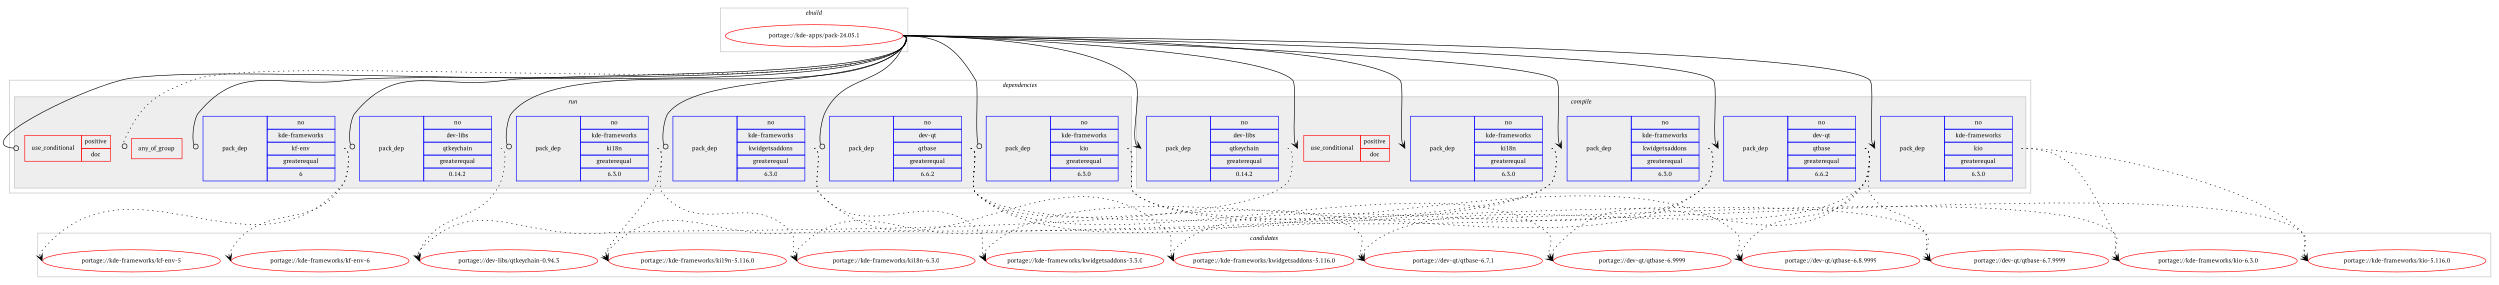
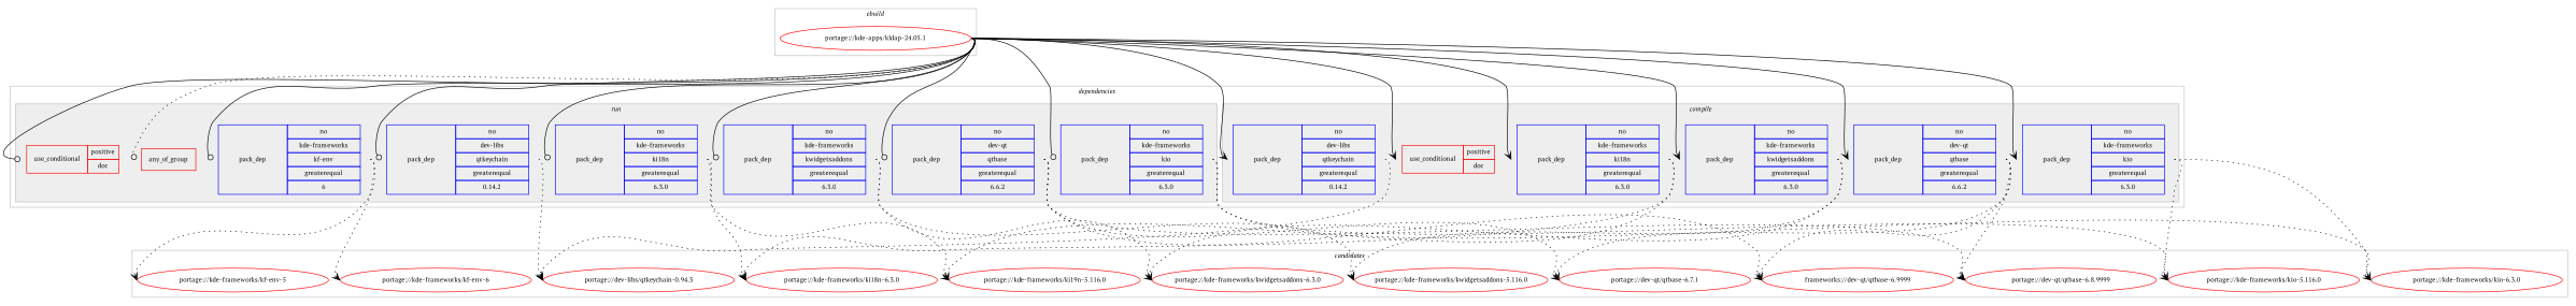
  digraph {
    compound=true
    concentrate=true
    fontname="PT Serif"
    fontsize=10
    newrank=true
    rankdir=TB
    ranksep=1.5
    node [color=red fontname="PT Serif" fontsize=10]
    edge [arrowhead=vee fontname="PT Serif" headport=w style=dotted tailport=e weight=100]
-   n1 [label="portage://kde-apps/pack-24.05.1" width=4]
+   n1 [label="portage://kde-apps/kldap-24.05.1" width=4]
    n2 [label=<<TABLE BORDER="0" CELLBORDER="1" CELLSPACING="0" CELLPADDING="4"><TR><TD ROWSPAN="3" CELLPADDING="10">use_conditional</TD></TR><TR><TD>positive</TD></TR><TR><TD>doc</TD></TR></TABLE>> shape=none]
    n3 [color=blue label=<<TABLE BORDER="0" CELLBORDER="1" CELLSPACING="0" CELLPADDING="4" WIDTH="220"><TR><TD ROWSPAN="6" CELLPADDING="30">pack_dep</TD></TR><TR><TD WIDTH="110">no</TD></TR><TR><TD>dev-libs</TD></TR><TR><TD>qtkeychain</TD></TR><TR><TD>greaterequal</TD></TR><TR><TD>0.14.2</TD></TR></TABLE>> shape=none]
    n4 [color=blue label=<<TABLE BORDER="0" CELLBORDER="1" CELLSPACING="0" CELLPADDING="4" WIDTH="220"><TR><TD ROWSPAN="6" CELLPADDING="30">pack_dep</TD></TR><TR><TD WIDTH="110">no</TD></TR><TR><TD>dev-qt</TD></TR><TR><TD>qtbase</TD></TR><TR><TD>greaterequal</TD></TR><TR><TD>6.6.2</TD></TR></TABLE>> shape=none]
    n5 [color=blue label=<<TABLE BORDER="0" CELLBORDER="1" CELLSPACING="0" CELLPADDING="4" WIDTH="220"><TR><TD ROWSPAN="6" CELLPADDING="30">pack_dep</TD></TR><TR><TD WIDTH="110">no</TD></TR><TR><TD>kde-frameworks</TD></TR><TR><TD>ki18n</TD></TR><TR><TD>greaterequal</TD></TR><TR><TD>6.3.0</TD></TR></TABLE>> shape=none]
    n6 [color=blue label=<<TABLE BORDER="0" CELLBORDER="1" CELLSPACING="0" CELLPADDING="4" WIDTH="220"><TR><TD ROWSPAN="6" CELLPADDING="30">pack_dep</TD></TR><TR><TD WIDTH="110">no</TD></TR><TR><TD>kde-frameworks</TD></TR><TR><TD>kio</TD></TR><TR><TD>greaterequal</TD></TR><TR><TD>6.3.0</TD></TR></TABLE>> shape=none]
    n7 [color=blue label=<<TABLE BORDER="0" CELLBORDER="1" CELLSPACING="0" CELLPADDING="4" WIDTH="220"><TR><TD ROWSPAN="6" CELLPADDING="30">pack_dep</TD></TR><TR><TD WIDTH="110">no</TD></TR><TR><TD>kde-frameworks</TD></TR><TR><TD>kwidgetsaddons</TD></TR><TR><TD>greaterequal</TD></TR><TR><TD>6.3.0</TD></TR></TABLE>> shape=none]
    n8 [color=blue label=<<TABLE BORDER="0" CELLBORDER="1" CELLSPACING="0" CELLPADDING="4" WIDTH="220"><TR><TD ROWSPAN="6" CELLPADDING="30">pack_dep</TD></TR><TR><TD WIDTH="110">no</TD></TR><TR><TD>dev-qt</TD></TR><TR><TD>qtbase</TD></TR><TR><TD>greaterequal</TD></TR><TR><TD>6.6.2</TD></TR></TABLE>> shape=none]
    n9 [color=blue label=<<TABLE BORDER="0" CELLBORDER="1" CELLSPACING="0" CELLPADDING="4" WIDTH="220"><TR><TD ROWSPAN="6" CELLPADDING="30">pack_dep</TD></TR><TR><TD WIDTH="110">no</TD></TR><TR><TD>kde-frameworks</TD></TR><TR><TD>ki18n</TD></TR><TR><TD>greaterequal</TD></TR><TR><TD>6.3.0</TD></TR></TABLE>> shape=none]
    n10 [label=<<TABLE BORDER="0" CELLBORDER="1" CELLSPACING="0" CELLPADDING="4"><TR><TD CELLPADDING="10">any_of_group</TD></TR></TABLE>> shape=none]
    n11 [label=<<TABLE BORDER="0" CELLBORDER="1" CELLSPACING="0" CELLPADDING="4"><TR><TD ROWSPAN="3" CELLPADDING="10">use_conditional</TD></TR><TR><TD>positive</TD></TR><TR><TD>doc</TD></TR></TABLE>> shape=none]
    n12 [color=blue label=<<TABLE BORDER="0" CELLBORDER="1" CELLSPACING="0" CELLPADDING="4" WIDTH="220"><TR><TD ROWSPAN="6" CELLPADDING="30">pack_dep</TD></TR><TR><TD WIDTH="110">no</TD></TR><TR><TD>dev-libs</TD></TR><TR><TD>qtkeychain</TD></TR><TR><TD>greaterequal</TD></TR><TR><TD>0.14.2</TD></TR></TABLE>> shape=none]
    n13 [color=blue label=<<TABLE BORDER="0" CELLBORDER="1" CELLSPACING="0" CELLPADDING="4" WIDTH="220"><TR><TD ROWSPAN="6" CELLPADDING="30">pack_dep</TD></TR><TR><TD WIDTH="110">no</TD></TR><TR><TD>kde-frameworks</TD></TR><TR><TD>kf-env</TD></TR><TR><TD>greaterequal</TD></TR><TR><TD>6</TD></TR></TABLE>> shape=none]
    n14 [color=blue label=<<TABLE BORDER="0" CELLBORDER="1" CELLSPACING="0" CELLPADDING="4" WIDTH="220"><TR><TD ROWSPAN="6" CELLPADDING="30">pack_dep</TD></TR><TR><TD WIDTH="110">no</TD></TR><TR><TD>kde-frameworks</TD></TR><TR><TD>kio</TD></TR><TR><TD>greaterequal</TD></TR><TR><TD>6.3.0</TD></TR></TABLE>> shape=none]
    n15 [color=blue label=<<TABLE BORDER="0" CELLBORDER="1" CELLSPACING="0" CELLPADDING="4" WIDTH="220"><TR><TD ROWSPAN="6" CELLPADDING="30">pack_dep</TD></TR><TR><TD WIDTH="110">no</TD></TR><TR><TD>kde-frameworks</TD></TR><TR><TD>kwidgetsaddons</TD></TR><TR><TD>greaterequal</TD></TR><TR><TD>6.3.0</TD></TR></TABLE>> shape=none]
    n16 [label="portage://dev-libs/qtkeychain-0.94.3" width=4]
    n17 [label="portage://dev-qt/qtbase-6.7.1" width=4]
-   n18 [label="portage://dev-qt/qtbase-6.7.9999" width=4]
    n19 [label="portage://dev-qt/qtbase-6.8.9999" width=4]
-   n20 [label="portage://dev-qt/qtbase-6.9999" width=4]
+   n20 [label="frameworks://dev-qt/qtbase-6.9999" width=4]
    n21 [label="portage://kde-frameworks/kwidgetsaddons-5.116.0" width=4]
-   n22 [label="portage://kde-frameworks/kwidgetsaddons-3.3.0" width=4]
+   n22 [label="portage://kde-frameworks/kwidgetsaddons-6.3.0" width=4]
    n23 [label="portage://kde-frameworks/ki19n-5.116.0" width=4]
    n24 [label="portage://kde-frameworks/ki18n-6.3.0" width=4]
    n25 [label="portage://kde-frameworks/kio-5.116.0" width=4]
    n26 [label="portage://kde-frameworks/kio-6.3.0" width=4]
    n27 [label="portage://kde-frameworks/kf-env-5" width=4]
    n28 [label="portage://kde-frameworks/kf-env-6" width=4]
    subgraph cluster_1 {
      color=gray
      label=<<i>ebuild</i>>
      rank=same
      n1
    }
    subgraph cluster_2 {
      color=gray
      label=<<i>dependencies</i>>
      subgraph cluster_3 {
        color=gray
        fillcolor="#eeeeee"
        label=<<i>compile</i>>
        style=filled
        subgraph sub_4 {
          color=gray
          fillcolor="#eeeeee"
          label=<<i>compile</i>>
          style=filled
          n2
        }
        subgraph sub_5 {
          color=gray
          fillcolor="#eeeeee"
          label=<<i>compile</i>>
          style=filled
          n3
        }
        subgraph sub_6 {
          color=gray
          fillcolor="#eeeeee"
          label=<<i>compile</i>>
          style=filled
          n4
        }
        subgraph sub_7 {
          color=gray
          fillcolor="#eeeeee"
          label=<<i>compile</i>>
          style=filled
          n5
        }
        subgraph sub_8 {
          color=gray
          fillcolor="#eeeeee"
          label=<<i>compile</i>>
          style=filled
          n6
        }
        subgraph sub_9 {
          color=gray
          fillcolor="#eeeeee"
          label=<<i>compile</i>>
          style=filled
          n7
        }
      }
      subgraph cluster_10 {
        color=gray
        fillcolor="#eeeeee"
        label=<<i>compile and run</i>>
        style=filled
      }
      subgraph cluster_11 {
        color=gray
        fillcolor="#eeeeee"
        label=<<i>run</i>>
        style=filled
        subgraph sub_12 {
          color=gray
          fillcolor="#eeeeee"
          label=<<i>run</i>>
          style=filled
          n8
        }
        subgraph sub_13 {
          color=gray
          fillcolor="#eeeeee"
          label=<<i>run</i>>
          style=filled
          n9
        }
        subgraph sub_14 {
          color=gray
          fillcolor="#eeeeee"
          label=<<i>run</i>>
          style=filled
          n10
        }
        subgraph sub_15 {
          color=gray
          fillcolor="#eeeeee"
          label=<<i>run</i>>
          style=filled
          n11
        }
        subgraph sub_16 {
          color=gray
          fillcolor="#eeeeee"
          label=<<i>run</i>>
          style=filled
          n12
        }
        subgraph sub_17 {
          color=gray
          fillcolor="#eeeeee"
          label=<<i>run</i>>
          style=filled
          n13
        }
        subgraph sub_18 {
          color=gray
          fillcolor="#eeeeee"
          label=<<i>run</i>>
          style=filled
          n14
        }
        subgraph sub_19 {
          color=gray
          fillcolor="#eeeeee"
          label=<<i>run</i>>
          style=filled
          n15
        }
      }
    }
    subgraph cluster_20 {
      color=gray
      label=<<i>candidates</i>>
      rank=same
      subgraph sub_21 {
        color=black
        label=<<i>candidates</i>>
        nodesep=1
        rank=same
        n16
      }
      subgraph sub_22 {
        color=black
        label=<<i>candidates</i>>
        nodesep=1
        rank=same
        n17
-       n18
        n19
        n20
      }
      subgraph sub_23 {
        color=black
        label=<<i>candidates</i>>
        nodesep=1
        rank=same
        n21
        n22
      }
      subgraph sub_24 {
        color=black
        label=<<i>candidates</i>>
        nodesep=1
        rank=same
        n23
        n24
      }
      subgraph sub_25 {
        color=black
        label=<<i>candidates</i>>
        nodesep=1
        rank=same
        n25
        n26
      }
      subgraph sub_26 {
        color=black
        label=<<i>candidates</i>>
        nodesep=1
        rank=same
        n16
      }
      subgraph sub_27 {
        color=black
        label=<<i>candidates</i>>
        nodesep=1
        rank=same
        n17
-       n18
        n19
        n20
      }
      subgraph sub_28 {
        color=black
        label=<<i>candidates</i>>
        nodesep=1
        rank=same
        n27
        n28
      }
      subgraph sub_29 {
        color=black
        label=<<i>candidates</i>>
        nodesep=1
        rank=same
        n23
        n24
      }
      subgraph sub_30 {
        color=black
        label=<<i>candidates</i>>
        nodesep=1
        rank=same
        n25
        n26
      }
      subgraph sub_31 {
        color=black
        label=<<i>candidates</i>>
        nodesep=1
        rank=same
        n21
        n22
      }
    }
    n1 -> n2 [style=solid weight=20]
    n1 -> n3 [style=solid weight=20]
    n1 -> n4 [style=solid weight=20]
    n1 -> n5 [style=solid weight=20]
    n1 -> n6 [style=solid weight=20]
    n1 -> n7 [style=solid weight=20]
    n1 -> n8 [arrowhead=odot style=solid weight=20]
    n1 -> n9 [arrowhead=odot style=solid weight=20]
    n1 -> n10 [arrowhead=odot weight=20]
    n1 -> n11 [arrowhead=odot style=solid weight=20]
    n1 -> n12 [arrowhead=odot style=solid weight=20]
    n1 -> n13 [arrowhead=odot style=solid weight=20]
    n1 -> n14 [arrowhead=odot style=solid weight=20]
    n1 -> n15 [arrowhead=odot style=solid weight=20]
    n3 -> n16
    n4 -> n17
-   n4 -> n18
    n4 -> n19
    n4 -> n20
    n5 -> n23
    n5 -> n24
    n6 -> n25
    n6 -> n26
    n7 -> n21
    n7 -> n22
    n8 -> n17
-   n8 -> n18
    n8 -> n19
    n8 -> n20
    n9 -> n23
    n9 -> n24
    n12 -> n16
    n13 -> n27
    n13 -> n28
    n14 -> n25
    n14 -> n26
    n15 -> n21
    n15 -> n22
  }
